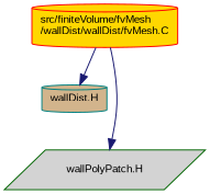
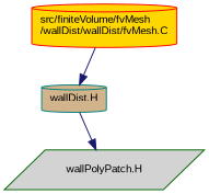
  digraph {
    fontname="Liberation Sans"
    node [fontname="Liberation Sans" fontsize=10 shape=cylinder style=filled]
    edge [arrowhead=normal color=midnightblue fontname="Liberation Sans" fontsize=10 labelfontname=Helvetica labelfontsize=10 style=solid]
    n1 [color=red fillcolor=gold fontcolor=black height=0.2 label="src/finiteVolume/fvMesh\l/wallDist/wallDist/fvMesh.C" width=0.4]
    n2 [color=teal fillcolor=tan height=0.2 label="wallDist.H" width=0.4]
    n3 [color=darkgreen fillcolor=lightgrey height=0.2 label="wallPolyPatch.H" shape=parallelogram width=0.4]
    n1 -> n2
-   n1 -> n3
+   n2 -> n3
  }
